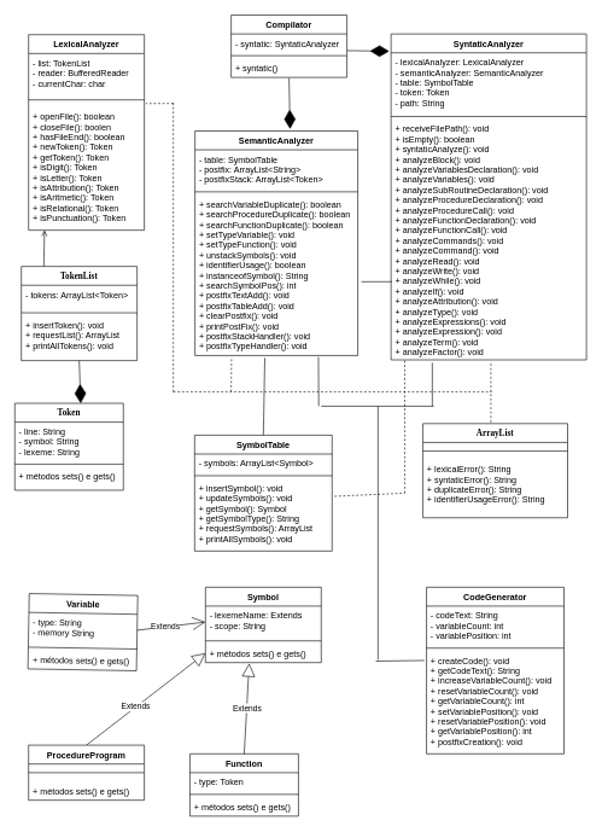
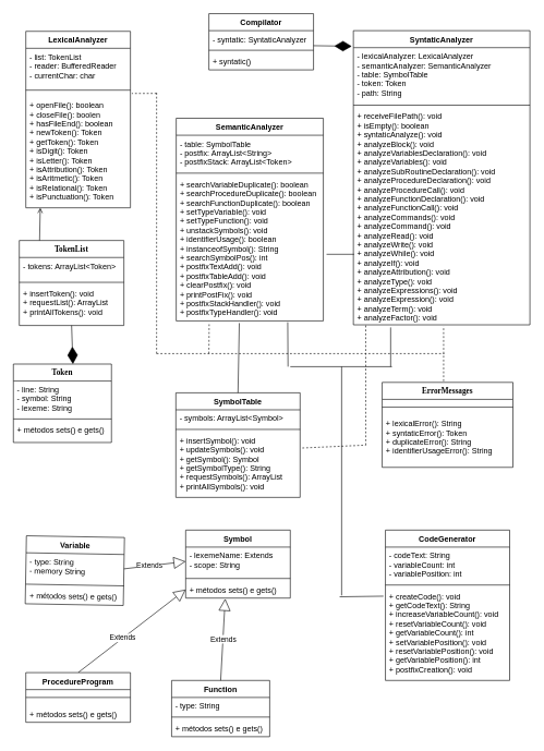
  <mxCell id="0" />
  <mxCell id="1" parent="0" />
  <mxCell id="2" value="Compilator" style="swimlane;fontStyle=1;align=center;verticalAlign=top;childLayout=stackLayout;horizontal=1;startSize=26;horizontalStack=0;resizeParent=1;resizeParentMax=0;resizeLast=0;collapsible=1;marginBottom=0;" parent="1" vertex="1"><mxGeometry x="319" y="20" width="160" height="86" as="geometry" /></mxCell>
  <mxCell id="3" value="- syntatic: SyntaticAnalyzer" style="text;strokeColor=none;fillColor=none;align=left;verticalAlign=top;spacingLeft=4;spacingRight=4;overflow=hidden;rotatable=0;points=[[0,0.5],[1,0.5]];portConstraint=eastwest;" parent="2" vertex="1"><mxGeometry y="26" width="160" height="26" as="geometry" /></mxCell>
  <mxCell id="4" value="" style="line;strokeWidth=1;fillColor=none;align=left;verticalAlign=middle;spacingTop=-1;spacingLeft=3;spacingRight=3;rotatable=0;labelPosition=right;points=[];portConstraint=eastwest;" parent="2" vertex="1"><mxGeometry y="52" width="160" height="8" as="geometry" /></mxCell>
  <mxCell id="5" value="+ syntatic()" style="text;strokeColor=none;fillColor=none;align=left;verticalAlign=top;spacingLeft=4;spacingRight=4;overflow=hidden;rotatable=0;points=[[0,0.5],[1,0.5]];portConstraint=eastwest;" parent="2" vertex="1"><mxGeometry y="60" width="160" height="26" as="geometry" /></mxCell>
  <mxCell id="6" value="SyntaticAnalyzer" style="swimlane;fontStyle=1;align=center;verticalAlign=top;childLayout=stackLayout;horizontal=1;startSize=26;horizontalStack=0;resizeParent=1;resizeParentMax=0;resizeLast=0;collapsible=1;marginBottom=0;" parent="1" vertex="1"><mxGeometry x="540" y="46" width="270" height="450" as="geometry" /></mxCell>
  <mxCell id="7" value="- lexicalAnalyzer: LexicalAnalyzer&#10;- semanticAnalyzer: SemanticAnalyzer&#10;- table: SymbolTable&#10;- token: Token&#10;- path: String&#10;" style="text;strokeColor=none;fillColor=none;align=left;verticalAlign=top;spacingLeft=4;spacingRight=4;overflow=hidden;rotatable=0;points=[[0,0.5],[1,0.5]];portConstraint=eastwest;" parent="6" vertex="1"><mxGeometry y="26" width="270" height="84" as="geometry" /></mxCell>
  <mxCell id="8" value="" style="line;strokeWidth=1;fillColor=none;align=left;verticalAlign=middle;spacingTop=-1;spacingLeft=3;spacingRight=3;rotatable=0;labelPosition=right;points=[];portConstraint=eastwest;" parent="6" vertex="1"><mxGeometry y="110" width="270" height="8" as="geometry" /></mxCell>
  <mxCell id="9" value="+ receiveFilePath(): void&#10;+ isEmpty(): boolean&#10;+ syntaticAnalyze(): void&#10;+ analyzeBlock(): void&#10;+ analyzeVariablesDeclaration(): void&#10;+ analyzeVariables(): void&#10;+ analyzeSubRoutineDeclaration(): void&#10;+ analyzeProcedureDeclaration(): void&#10;+ analyzeProcedureCall(): void&#10;+ analyzeFunctionDeclaration(): void &#10;+ analyzeFunctionCall(): void &#10;+ analyzeCommands(): void&#10;+ analyzeCommand(): void&#10;+ analyzeRead(): void&#10;+ analyzeWrite(): void&#10;+ analyzeWhile(): void&#10;+ analyzeIf(): void&#10;+ analyzeAttribution(): void&#10;+ analyzeType(): void&#10;+ analyzeExpressions(): void&#10;+ analyzeExpression(): void&#10;+ analyzeTerm(): void&#10;+ analyzeFactor(): void&#10;" style="text;strokeColor=none;fillColor=none;align=left;verticalAlign=top;spacingLeft=4;spacingRight=4;overflow=hidden;rotatable=0;points=[[0,0.5],[1,0.5]];portConstraint=eastwest;" parent="6" vertex="1"><mxGeometry y="118" width="270" height="332" as="geometry" /></mxCell>
  <mxCell id="10" value="LexicalAnalyzer" style="swimlane;fontStyle=1;align=center;verticalAlign=top;childLayout=stackLayout;horizontal=1;startSize=26;horizontalStack=0;resizeParent=1;resizeParentMax=0;resizeLast=0;collapsible=1;marginBottom=0;" parent="1" vertex="1"><mxGeometry x="39" y="47" width="160" height="270" as="geometry" /></mxCell>
  <mxCell id="11" value="- list: TokenList&#10;- reader: BufferedReader&#10;- currentChar: char" style="text;strokeColor=none;fillColor=none;align=left;verticalAlign=top;spacingLeft=4;spacingRight=4;overflow=hidden;rotatable=0;points=[[0,0.5],[1,0.5]];portConstraint=eastwest;" parent="10" vertex="1"><mxGeometry y="26" width="160" height="54" as="geometry" /></mxCell>
  <mxCell id="12" value="" style="line;strokeWidth=1;fillColor=none;align=left;verticalAlign=middle;spacingTop=-1;spacingLeft=3;spacingRight=3;rotatable=0;labelPosition=right;points=[];portConstraint=eastwest;" parent="10" vertex="1"><mxGeometry y="80" width="160" height="20" as="geometry" /></mxCell>
  <mxCell id="13" value="+ openFile(): boolean&#10;+ closeFile(): boolen&#10;+ hasFileEnd(): boolean&#10;+ newToken(): Token&#10;+ getToken(): Token&#10;+ isDigit(): Token&#10;+ isLetter(): Token&#10;+ isAttribution(): Token&#10;+ isAritmetic(): Token&#10;+ isRelational(): Token&#10;+ isPunctuation(): Token" style="text;strokeColor=none;fillColor=none;align=left;verticalAlign=top;spacingLeft=4;spacingRight=4;overflow=hidden;rotatable=0;points=[[0,0.5],[1,0.5]];portConstraint=eastwest;" parent="10" vertex="1"><mxGeometry y="100" width="160" height="170" as="geometry" /></mxCell>
  <mxCell id="14" value="TokenList" style="swimlane;fontStyle=1;align=center;verticalAlign=top;childLayout=stackLayout;horizontal=1;startSize=26;horizontalStack=0;resizeParent=1;resizeParentMax=0;resizeLast=0;collapsible=1;marginBottom=0;fontFamily=Verdana;" parent="1" vertex="1"><mxGeometry x="29" y="367" width="160" height="130" as="geometry" /></mxCell>
  <mxCell id="15" value="- tokens: ArrayList&lt;Token&gt;" style="text;strokeColor=none;fillColor=none;align=left;verticalAlign=top;spacingLeft=4;spacingRight=4;overflow=hidden;rotatable=0;points=[[0,0.5],[1,0.5]];portConstraint=eastwest;" parent="14" vertex="1"><mxGeometry y="26" width="160" height="34" as="geometry" /></mxCell>
  <mxCell id="16" value="" style="line;strokeWidth=1;fillColor=none;align=left;verticalAlign=middle;spacingTop=-1;spacingLeft=3;spacingRight=3;rotatable=0;labelPosition=right;points=[];portConstraint=eastwest;" parent="14" vertex="1"><mxGeometry y="60" width="160" height="8" as="geometry" /></mxCell>
  <mxCell id="17" value="+ insertToken(): void&#10;+ requestList(): ArrayList&#10;+ printAllTokens(): void" style="text;strokeColor=none;fillColor=none;align=left;verticalAlign=top;spacingLeft=4;spacingRight=4;overflow=hidden;rotatable=0;points=[[0,0.5],[1,0.5]];portConstraint=eastwest;" parent="14" vertex="1"><mxGeometry y="68" width="160" height="62" as="geometry" /></mxCell>
  <mxCell id="18" value="" style="endArrow=open;html=1;exitX=0.194;exitY=0;exitDx=0;exitDy=0;entryX=0.138;entryY=1;entryDx=0;entryDy=0;entryPerimeter=0;exitPerimeter=0;" parent="1" source="14" target="13" edge="1"><mxGeometry width="50" height="50" relative="1" as="geometry"><mxPoint x="329" y="476" as="sourcePoint" /><mxPoint x="379" y="426" as="targetPoint" /></mxGeometry></mxCell>
- <mxCell id="19" value="ArrayList" style="swimlane;fontStyle=1;align=center;verticalAlign=top;childLayout=stackLayout;horizontal=1;startSize=26;horizontalStack=0;resizeParent=1;resizeParentMax=0;resizeLast=0;collapsible=1;marginBottom=0;fontFamily=Verdana;" parent="1" vertex="1"><mxGeometry x="584" y="584" width="200" height="130" as="geometry" /></mxCell>
+ <mxCell id="19" value="ErrorMessages" style="swimlane;fontStyle=1;align=center;verticalAlign=top;childLayout=stackLayout;horizontal=1;startSize=26;horizontalStack=0;resizeParent=1;resizeParentMax=0;resizeLast=0;collapsible=1;marginBottom=0;fontFamily=Verdana;" parent="1" vertex="1"><mxGeometry x="584" y="584" width="200" height="130" as="geometry" /></mxCell>
  <mxCell id="20" value="" style="line;strokeWidth=1;fillColor=none;align=left;verticalAlign=middle;spacingTop=-1;spacingLeft=3;spacingRight=3;rotatable=0;labelPosition=right;points=[];portConstraint=eastwest;" parent="19" vertex="1"><mxGeometry y="26" width="200" height="24" as="geometry" /></mxCell>
- <mxCell id="21" value="+ lexicalError(): String&#10;+ syntaticError(): String&#10;+ duplicateError(): String&#10;+ identifierUsageError(): String" style="text;strokeColor=none;fillColor=none;align=left;verticalAlign=top;spacingLeft=4;spacingRight=4;overflow=hidden;rotatable=0;points=[[0,0.5],[1,0.5]];portConstraint=eastwest;" parent="19" vertex="1"><mxGeometry y="50" width="200" height="80" as="geometry" /></mxCell>
+ <mxCell id="21" value="+ lexicalError(): String&#10;+ syntaticError(): Token&#10;+ duplicateError(): String&#10;+ identifierUsageError(): String" style="text;strokeColor=none;fillColor=none;align=left;verticalAlign=top;spacingLeft=4;spacingRight=4;overflow=hidden;rotatable=0;points=[[0,0.5],[1,0.5]];portConstraint=eastwest;" parent="19" vertex="1"><mxGeometry y="50" width="200" height="80" as="geometry" /></mxCell>
  <mxCell id="22" value="Token" style="swimlane;fontStyle=1;align=center;verticalAlign=top;childLayout=stackLayout;horizontal=1;startSize=26;horizontalStack=0;resizeParent=1;resizeParentMax=0;resizeLast=0;collapsible=1;marginBottom=0;fontFamily=Verdana;" parent="1" vertex="1"><mxGeometry x="20" y="556" width="150" height="120" as="geometry" /></mxCell>
  <mxCell id="23" value="- line: String&#10;- symbol: String&#10;- lexeme: String" style="text;strokeColor=none;fillColor=none;align=left;verticalAlign=top;spacingLeft=4;spacingRight=4;overflow=hidden;rotatable=0;points=[[0,0.5],[1,0.5]];portConstraint=eastwest;" parent="22" vertex="1"><mxGeometry y="26" width="150" height="54" as="geometry" /></mxCell>
  <mxCell id="24" value="" style="line;strokeWidth=1;fillColor=none;align=left;verticalAlign=middle;spacingTop=-1;spacingLeft=3;spacingRight=3;rotatable=0;labelPosition=right;points=[];portConstraint=eastwest;" parent="22" vertex="1"><mxGeometry y="80" width="150" height="8" as="geometry" /></mxCell>
  <mxCell id="25" value="+ métodos sets() e gets()" style="text;strokeColor=none;fillColor=none;align=left;verticalAlign=top;spacingLeft=4;spacingRight=4;overflow=hidden;rotatable=0;points=[[0,0.5],[1,0.5]];portConstraint=eastwest;" parent="22" vertex="1"><mxGeometry y="88" width="150" height="32" as="geometry" /></mxCell>
  <mxCell id="26" value="" style="endArrow=diamondThin;endFill=1;endSize=24;html=1;exitX=0.5;exitY=1;exitDx=0;exitDy=0;exitPerimeter=0;entryX=0.607;entryY=0;entryDx=0;entryDy=0;entryPerimeter=0;" parent="1" source="17" target="22" edge="1"><mxGeometry width="160" relative="1" as="geometry"><mxPoint x="-251" y="656" as="sourcePoint" /><mxPoint x="-91" y="656" as="targetPoint" /></mxGeometry></mxCell>
  <mxCell id="27" value="SymbolTable" style="swimlane;fontStyle=1;align=center;verticalAlign=top;childLayout=stackLayout;horizontal=1;startSize=26;horizontalStack=0;resizeParent=1;resizeParentMax=0;resizeLast=0;collapsible=1;marginBottom=0;" parent="1" vertex="1"><mxGeometry x="268.5" y="600" width="190" height="160" as="geometry" /></mxCell>
  <mxCell id="28" value="- symbols: ArrayList&lt;Symbol&gt;" style="text;strokeColor=none;fillColor=none;align=left;verticalAlign=top;spacingLeft=4;spacingRight=4;overflow=hidden;rotatable=0;points=[[0,0.5],[1,0.5]];portConstraint=eastwest;" parent="27" vertex="1"><mxGeometry y="26" width="190" height="26" as="geometry" /></mxCell>
  <mxCell id="29" value="" style="line;strokeWidth=1;fillColor=none;align=left;verticalAlign=middle;spacingTop=-1;spacingLeft=3;spacingRight=3;rotatable=0;labelPosition=right;points=[];portConstraint=eastwest;" parent="27" vertex="1"><mxGeometry y="52" width="190" height="8" as="geometry" /></mxCell>
  <mxCell id="30" value="+ insertSymbol(): void&#10;+ updateSymbols(): void&#10;+ getSymbol(): Symbol&#10;+ getSymbolType(): String&#10;+ requestSymbols(): ArrayList&#10;+ printAllSymbols(): void" style="text;strokeColor=none;fillColor=none;align=left;verticalAlign=top;spacingLeft=4;spacingRight=4;overflow=hidden;rotatable=0;points=[[0,0.5],[1,0.5]];portConstraint=eastwest;" parent="27" vertex="1"><mxGeometry y="60" width="190" height="100" as="geometry" /></mxCell>
  <mxCell id="31" value="Symbol" style="swimlane;fontStyle=1;align=center;verticalAlign=top;childLayout=stackLayout;horizontal=1;startSize=26;horizontalStack=0;resizeParent=1;resizeParentMax=0;resizeLast=0;collapsible=1;marginBottom=0;" parent="1" vertex="1"><mxGeometry x="283.5" y="810" width="160" height="104" as="geometry" /></mxCell>
  <mxCell id="32" value="- lexemeName: Extends&#10;- scope: String" style="text;strokeColor=none;fillColor=none;align=left;verticalAlign=top;spacingLeft=4;spacingRight=4;overflow=hidden;rotatable=0;points=[[0,0.5],[1,0.5]];portConstraint=eastwest;" parent="31" vertex="1"><mxGeometry y="26" width="160" height="44" as="geometry" /></mxCell>
  <mxCell id="33" value="" style="line;strokeWidth=1;fillColor=none;align=left;verticalAlign=middle;spacingTop=-1;spacingLeft=3;spacingRight=3;rotatable=0;labelPosition=right;points=[];portConstraint=eastwest;" parent="31" vertex="1"><mxGeometry y="70" width="160" height="8" as="geometry" /></mxCell>
  <mxCell id="34" value="+ métodos sets() e gets()" style="text;strokeColor=none;fillColor=none;align=left;verticalAlign=top;spacingLeft=4;spacingRight=4;overflow=hidden;rotatable=0;points=[[0,0.5],[1,0.5]];portConstraint=eastwest;" parent="31" vertex="1"><mxGeometry y="78" width="160" height="26" as="geometry" /></mxCell>
  <mxCell id="35" value="Variable" style="swimlane;fontStyle=1;align=center;verticalAlign=top;childLayout=stackLayout;horizontal=1;startSize=26;horizontalStack=0;resizeParent=1;resizeParentMax=0;resizeLast=0;collapsible=1;marginBottom=0;rotation=1;" parent="1" vertex="1"><mxGeometry x="39" y="820" width="150" height="104" as="geometry" /></mxCell>
  <mxCell id="36" value="- type: String&#10;- memory String" style="text;strokeColor=none;fillColor=none;align=left;verticalAlign=top;spacingLeft=4;spacingRight=4;overflow=hidden;rotatable=0;points=[[0,0.5],[1,0.5]];portConstraint=eastwest;rotation=1;" parent="35" vertex="1"><mxGeometry y="26" width="150" height="44" as="geometry" /></mxCell>
  <mxCell id="37" value="" style="line;strokeWidth=1;fillColor=none;align=left;verticalAlign=middle;spacingTop=-1;spacingLeft=3;spacingRight=3;rotatable=0;labelPosition=right;points=[];portConstraint=eastwest;rotation=1;" parent="35" vertex="1"><mxGeometry y="70" width="150" height="8" as="geometry" /></mxCell>
  <mxCell id="38" value="+ métodos sets() e gets()" style="text;strokeColor=none;fillColor=none;align=left;verticalAlign=top;spacingLeft=4;spacingRight=4;overflow=hidden;rotatable=0;points=[[0,0.5],[1,0.5]];portConstraint=eastwest;rotation=1;" parent="35" vertex="1"><mxGeometry y="78" width="150" height="26" as="geometry" /></mxCell>
- <mxCell id="39" value="Extends" style="endArrow=open;endSize=16;endFill=0;html=1;exitX=1;exitY=0.5;exitDx=0;exitDy=0;entryX=0;entryY=0.5;entryDx=0;entryDy=0;" parent="1" source="36" target="32" edge="1"><mxGeometry x="-0.212" y="1" width="160" relative="1" as="geometry"><mxPoint x="509" y="996" as="sourcePoint" /><mxPoint x="669" y="996" as="targetPoint" /><mxPoint x="1" as="offset" /></mxGeometry></mxCell>
+ <mxCell id="39" value="Extends" style="endArrow=block;endSize=16;endFill=0;html=1;exitX=1;exitY=0.5;exitDx=0;exitDy=0;entryX=0;entryY=0.5;entryDx=0;entryDy=0;" parent="1" source="36" target="32" edge="1"><mxGeometry x="-0.212" y="1" width="160" relative="1" as="geometry"><mxPoint x="509" y="996" as="sourcePoint" /><mxPoint x="669" y="996" as="targetPoint" /><mxPoint x="1" as="offset" /></mxGeometry></mxCell>
  <mxCell id="40" value="Extends" style="endArrow=block;endSize=16;endFill=0;html=1;exitX=0.5;exitY=0;exitDx=0;exitDy=0;entryX=0;entryY=0.5;entryDx=0;entryDy=0;" parent="1" source="46" target="34" edge="1"><mxGeometry x="-0.17" width="160" relative="1" as="geometry"><mxPoint x="409" y="960" as="sourcePoint" /><mxPoint x="769" y="906" as="targetPoint" /><mxPoint as="offset" /></mxGeometry></mxCell>
  <mxCell id="41" value="Function" style="swimlane;fontStyle=1;align=center;verticalAlign=top;childLayout=stackLayout;horizontal=1;startSize=26;horizontalStack=0;resizeParent=1;resizeParentMax=0;resizeLast=0;collapsible=1;marginBottom=0;" parent="1" vertex="1"><mxGeometry x="262" y="1040" width="150" height="86" as="geometry" /></mxCell>
- <mxCell id="42" value="- type: Token" style="text;strokeColor=none;fillColor=none;align=left;verticalAlign=top;spacingLeft=4;spacingRight=4;overflow=hidden;rotatable=0;points=[[0,0.5],[1,0.5]];portConstraint=eastwest;" parent="41" vertex="1"><mxGeometry y="26" width="150" height="26" as="geometry" /></mxCell>
+ <mxCell id="42" value="- type: String" style="text;strokeColor=none;fillColor=none;align=left;verticalAlign=top;spacingLeft=4;spacingRight=4;overflow=hidden;rotatable=0;points=[[0,0.5],[1,0.5]];portConstraint=eastwest;" parent="41" vertex="1"><mxGeometry y="26" width="150" height="26" as="geometry" /></mxCell>
  <mxCell id="43" value="" style="line;strokeWidth=1;fillColor=none;align=left;verticalAlign=middle;spacingTop=-1;spacingLeft=3;spacingRight=3;rotatable=0;labelPosition=right;points=[];portConstraint=eastwest;" parent="41" vertex="1"><mxGeometry y="52" width="150" height="8" as="geometry" /></mxCell>
  <mxCell id="44" value="+ métodos sets() e gets()" style="text;strokeColor=none;fillColor=none;align=left;verticalAlign=top;spacingLeft=4;spacingRight=4;overflow=hidden;rotatable=0;points=[[0,0.5],[1,0.5]];portConstraint=eastwest;" parent="41" vertex="1"><mxGeometry y="60" width="150" height="26" as="geometry" /></mxCell>
  <mxCell id="45" value="Extends" style="endArrow=block;endSize=16;endFill=0;html=1;exitX=0.5;exitY=0;exitDx=0;exitDy=0;entryX=0.378;entryY=1.038;entryDx=0;entryDy=0;entryPerimeter=0;" parent="1" source="41" target="34" edge="1"><mxGeometry width="160" relative="1" as="geometry"><mxPoint x="709" y="876" as="sourcePoint" /><mxPoint x="869" y="876" as="targetPoint" /></mxGeometry></mxCell>
  <mxCell id="46" value="ProcedureProgram" style="swimlane;fontStyle=1;align=center;verticalAlign=top;childLayout=stackLayout;horizontal=1;startSize=26;horizontalStack=0;resizeParent=1;resizeParentMax=0;resizeLast=0;collapsible=1;marginBottom=0;" parent="1" vertex="1"><mxGeometry x="39" y="1028" width="160" height="76" as="geometry" /></mxCell>
  <mxCell id="47" value="" style="line;strokeWidth=1;fillColor=none;align=left;verticalAlign=middle;spacingTop=-1;spacingLeft=3;spacingRight=3;rotatable=0;labelPosition=right;points=[];portConstraint=eastwest;" parent="46" vertex="1"><mxGeometry y="26" width="160" height="24" as="geometry" /></mxCell>
  <mxCell id="48" value="+ métodos sets() e gets()" style="text;strokeColor=none;fillColor=none;align=left;verticalAlign=top;spacingLeft=4;spacingRight=4;overflow=hidden;rotatable=0;points=[[0,0.5],[1,0.5]];portConstraint=eastwest;" parent="46" vertex="1"><mxGeometry y="50" width="160" height="26" as="geometry" /></mxCell>
  <mxCell id="49" value="" style="endArrow=diamondThin;endFill=1;endSize=24;html=1;exitX=1;exitY=0.885;exitDx=0;exitDy=0;exitPerimeter=0;entryX=-0.009;entryY=0.053;entryDx=0;entryDy=0;entryPerimeter=0;" parent="1" source="3" target="6" edge="1"><mxGeometry width="160" relative="1" as="geometry"><mxPoint x="219" y="160" as="sourcePoint" /><mxPoint x="379" y="160" as="targetPoint" /></mxGeometry></mxCell>
  <mxCell id="50" value="SemanticAnalyzer" style="swimlane;fontStyle=1;align=center;verticalAlign=top;childLayout=stackLayout;horizontal=1;startSize=26;horizontalStack=0;resizeParent=1;resizeParentMax=0;resizeLast=0;collapsible=1;marginBottom=0;" parent="1" vertex="1"><mxGeometry x="269" y="180" width="225" height="310" as="geometry" /></mxCell>
  <mxCell id="51" value="- table: SymbolTable&#10;- postfix: ArrayList&lt;String&gt;&#10;- postfixStack: ArrayList&lt;Token&gt;" style="text;strokeColor=none;fillColor=none;align=left;verticalAlign=top;spacingLeft=4;spacingRight=4;overflow=hidden;rotatable=0;points=[[0,0.5],[1,0.5]];portConstraint=eastwest;" parent="50" vertex="1"><mxGeometry y="26" width="225" height="54" as="geometry" /></mxCell>
  <mxCell id="52" value="" style="line;strokeWidth=1;fillColor=none;align=left;verticalAlign=middle;spacingTop=-1;spacingLeft=3;spacingRight=3;rotatable=0;labelPosition=right;points=[];portConstraint=eastwest;" parent="50" vertex="1"><mxGeometry y="80" width="225" height="8" as="geometry" /></mxCell>
  <mxCell id="53" value="+ searchVariableDuplicate(): boolean&#10;+ searchProcedureDuplicate(): boolean&#10;+ searchFunctionDuplicate(): boolean&#10;+ setTypeVariable(): void&#10;+ setTypeFunction(): void&#10;+ unstackSymbols(): void&#10;+ identifierUsage(): boolean&#10;+ instanceofSymbol(): String&#10;+ searchSymbolPos(): int&#10;+ postfixTextAdd(): void&#10;+ postfixTableAdd(): void&#10;+ clearPostfix(): void&#10;+ printPostFix(): void&#10;+ postfixStackHandler(): void&#10;+ postfixTypeHandler(): void" style="text;strokeColor=none;fillColor=none;align=left;verticalAlign=top;spacingLeft=4;spacingRight=4;overflow=hidden;rotatable=0;points=[[0,0.5],[1,0.5]];portConstraint=eastwest;" parent="50" vertex="1"><mxGeometry y="88" width="225" height="222" as="geometry" /></mxCell>
- <mxCell id="54" value="" style="endArrow=diamondThin;endFill=1;endSize=24;html=1;exitX=0.5;exitY=1.038;exitDx=0;exitDy=0;exitPerimeter=0;entryX=0.584;entryY=-0.009;entryDx=0;entryDy=0;entryPerimeter=0;" parent="1" source="5" target="50" edge="1"><mxGeometry width="160" relative="1" as="geometry"><mxPoint x="299" y="480" as="sourcePoint" /><mxPoint x="459" y="480" as="targetPoint" /></mxGeometry></mxCell>
  <mxCell id="55" value="" style="endArrow=none;html=1;exitX=0.5;exitY=0;exitDx=0;exitDy=0;entryX=0.429;entryY=1.015;entryDx=0;entryDy=0;entryPerimeter=0;" parent="1" source="27" target="53" edge="1"><mxGeometry width="50" height="50" relative="1" as="geometry"><mxPoint x="349" y="570" as="sourcePoint" /><mxPoint x="399" y="520" as="targetPoint" /></mxGeometry></mxCell>
  <mxCell id="56" value="" style="endArrow=none;html=1;entryX=0.004;entryY=0.675;entryDx=0;entryDy=0;entryPerimeter=0;exitX=1.022;exitY=0.541;exitDx=0;exitDy=0;exitPerimeter=0;" parent="1" target="9" edge="1" source="53"><mxGeometry width="50" height="50" relative="1" as="geometry"><mxPoint x="499" y="398" as="sourcePoint" /><mxPoint x="439" y="390" as="targetPoint" /></mxGeometry></mxCell>
  <mxCell id="57" value="" style="endArrow=none;dashed=1;html=1;" parent="1" edge="1"><mxGeometry width="50" height="50" relative="1" as="geometry"><mxPoint x="239" y="540" as="sourcePoint" /><mxPoint x="679" y="540" as="targetPoint" /></mxGeometry></mxCell>
  <mxCell id="58" value="" style="endArrow=none;dashed=1;html=1;entryX=0.511;entryY=1.006;entryDx=0;entryDy=0;entryPerimeter=0;exitX=0.47;exitY=-0.014;exitDx=0;exitDy=0;exitPerimeter=0;" parent="1" source="19" target="9" edge="1"><mxGeometry width="50" height="50" relative="1" as="geometry"><mxPoint x="678" y="570" as="sourcePoint" /><mxPoint x="699" y="520" as="targetPoint" /></mxGeometry></mxCell>
  <mxCell id="59" value="" style="endArrow=none;dashed=1;html=1;" parent="1" edge="1"><mxGeometry width="50" height="50" relative="1" as="geometry"><mxPoint x="239" y="540" as="sourcePoint" /><mxPoint x="239" y="140" as="targetPoint" /></mxGeometry></mxCell>
  <mxCell id="60" value="" style="endArrow=none;dashed=1;html=1;entryX=1.013;entryY=-0.029;entryDx=0;entryDy=0;entryPerimeter=0;" parent="1" target="13" edge="1"><mxGeometry width="50" height="50" relative="1" as="geometry"><mxPoint x="239" y="142" as="sourcePoint" /><mxPoint x="309" y="110" as="targetPoint" /></mxGeometry></mxCell>
  <mxCell id="61" value="" style="endArrow=none;dashed=1;html=1;entryX=0.224;entryY=1.023;entryDx=0;entryDy=0;entryPerimeter=0;" parent="1" target="53" edge="1"><mxGeometry width="50" height="50" relative="1" as="geometry"><mxPoint x="319" y="540" as="sourcePoint" /><mxPoint x="329" y="460" as="targetPoint" /></mxGeometry></mxCell>
  <mxCell id="62" value="CodeGenerator" style="swimlane;fontStyle=1;align=center;verticalAlign=top;childLayout=stackLayout;horizontal=1;startSize=26;horizontalStack=0;resizeParent=1;resizeParentMax=0;resizeLast=0;collapsible=1;marginBottom=0;" vertex="1" parent="1"><mxGeometry x="589" y="810" width="190" height="230" as="geometry" /></mxCell>
  <mxCell id="63" value="- codeText: String&#10;- variableCount: int&#10;- variablePosition: int" style="text;strokeColor=none;fillColor=none;align=left;verticalAlign=top;spacingLeft=4;spacingRight=4;overflow=hidden;rotatable=0;points=[[0,0.5],[1,0.5]];portConstraint=eastwest;" vertex="1" parent="62"><mxGeometry y="26" width="190" height="54" as="geometry" /></mxCell>
  <mxCell id="64" value="" style="line;strokeWidth=1;fillColor=none;align=left;verticalAlign=middle;spacingTop=-1;spacingLeft=3;spacingRight=3;rotatable=0;labelPosition=right;points=[];portConstraint=eastwest;" vertex="1" parent="62"><mxGeometry y="80" width="190" height="8" as="geometry" /></mxCell>
  <mxCell id="65" value="+ createCode(): void&#10;+ getCodeText(): String&#10;+ increaseVariableCount(): void&#10;+ resetVariableCount(): void&#10;+ getVariableCount(): int&#10;+ setVariablePosition(): void&#10;+ resetVariablePosition(): void&#10;+ getVariablePosition(): int&#10;+ postfixCreation(): void" style="text;strokeColor=none;fillColor=none;align=left;verticalAlign=top;spacingLeft=4;spacingRight=4;overflow=hidden;rotatable=0;points=[[0,0.5],[1,0.5]];portConstraint=eastwest;" vertex="1" parent="62"><mxGeometry y="88" width="190" height="142" as="geometry" /></mxCell>
  <mxCell id="66" value="" style="endArrow=none;html=1;" edge="1" parent="1"><mxGeometry width="50" height="50" relative="1" as="geometry"><mxPoint x="522" y="910" as="sourcePoint" /><mxPoint x="522" y="560" as="targetPoint" /></mxGeometry></mxCell>
  <mxCell id="67" value="" style="endArrow=none;html=1;entryX=-0.016;entryY=0.092;entryDx=0;entryDy=0;entryPerimeter=0;" edge="1" parent="1" target="65"><mxGeometry width="50" height="50" relative="1" as="geometry"><mxPoint x="519" y="912" as="sourcePoint" /><mxPoint x="559" y="940" as="targetPoint" /></mxGeometry></mxCell>
  <mxCell id="68" value="" style="endArrow=none;html=1;exitX=0.211;exitY=1.012;exitDx=0;exitDy=0;exitPerimeter=0;" edge="1" parent="1" source="9"><mxGeometry width="50" height="50" relative="1" as="geometry"><mxPoint x="579" y="560" as="sourcePoint" /><mxPoint x="597" y="560" as="targetPoint" /></mxGeometry></mxCell>
  <mxCell id="69" value="" style="endArrow=none;html=1;" edge="1" parent="1"><mxGeometry width="50" height="50" relative="1" as="geometry"><mxPoint x="443.5" y="560" as="sourcePoint" /><mxPoint x="599" y="560" as="targetPoint" /></mxGeometry></mxCell>
  <mxCell id="70" value="" style="endArrow=none;html=1;entryX=0.758;entryY=1.009;entryDx=0;entryDy=0;entryPerimeter=0;" edge="1" parent="1" target="53"><mxGeometry width="50" height="50" relative="1" as="geometry"><mxPoint x="440" y="560" as="sourcePoint" /><mxPoint x="-211" y="580" as="targetPoint" /></mxGeometry></mxCell>
  <mxCell id="71" value="" style="endArrow=none;dashed=1;html=1;exitX=1.018;exitY=0.244;exitDx=0;exitDy=0;exitPerimeter=0;" edge="1" parent="1" source="30"><mxGeometry width="50" height="50" relative="1" as="geometry"><mxPoint x="539" y="800" as="sourcePoint" /><mxPoint x="559" y="680" as="targetPoint" /></mxGeometry></mxCell>
  <mxCell id="72" value="" style="endArrow=none;dashed=1;html=1;entryX=0.07;entryY=1.003;entryDx=0;entryDy=0;entryPerimeter=0;" edge="1" parent="1" target="9"><mxGeometry width="50" height="50" relative="1" as="geometry"><mxPoint x="559" y="680" as="sourcePoint" /><mxPoint x="589" y="740" as="targetPoint" /></mxGeometry></mxCell>
